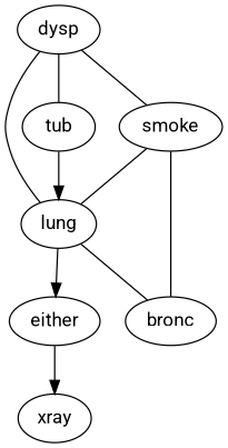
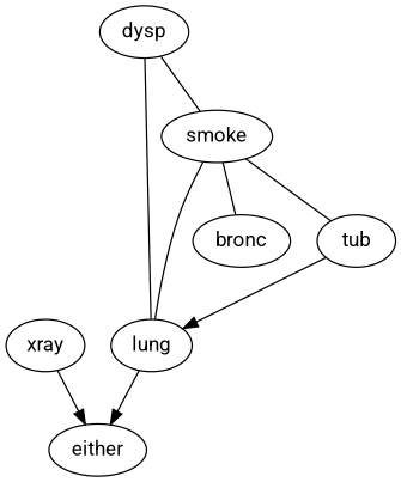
  digraph {
    fontname=Roboto
    node [fontname=Roboto]
    edge [fontname=Roboto dir=none]
    lung
    either
    bronc
    xray
    tub
    dysp
    smoke
    lung -> either [dir=""]
-   lung -> bronc
-   either -> xray [dir=""]
+   xray -> either [dir=""]
    tub -> lung [dir=""]
    dysp -> lung
-   dysp -> tub
+   smoke -> tub
    dysp -> smoke
    smoke -> lung
    smoke -> bronc
  }
